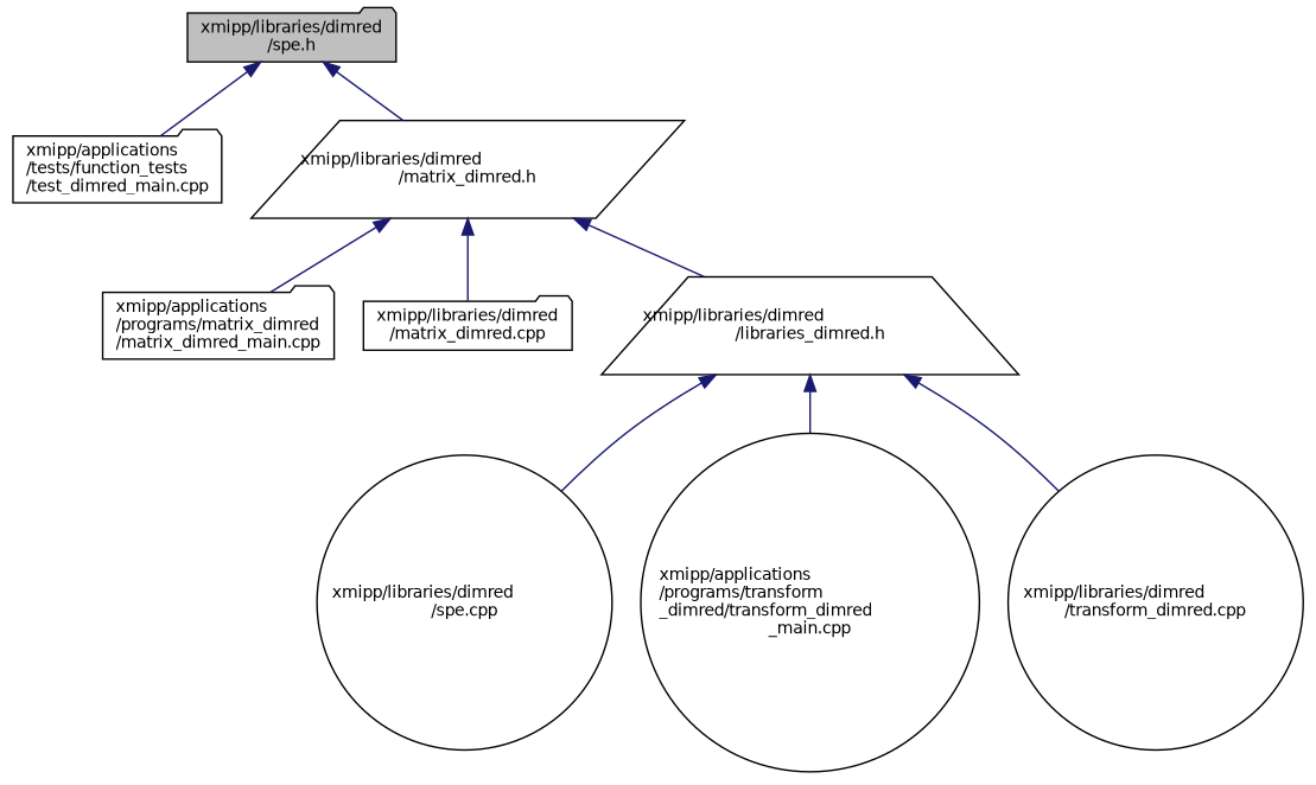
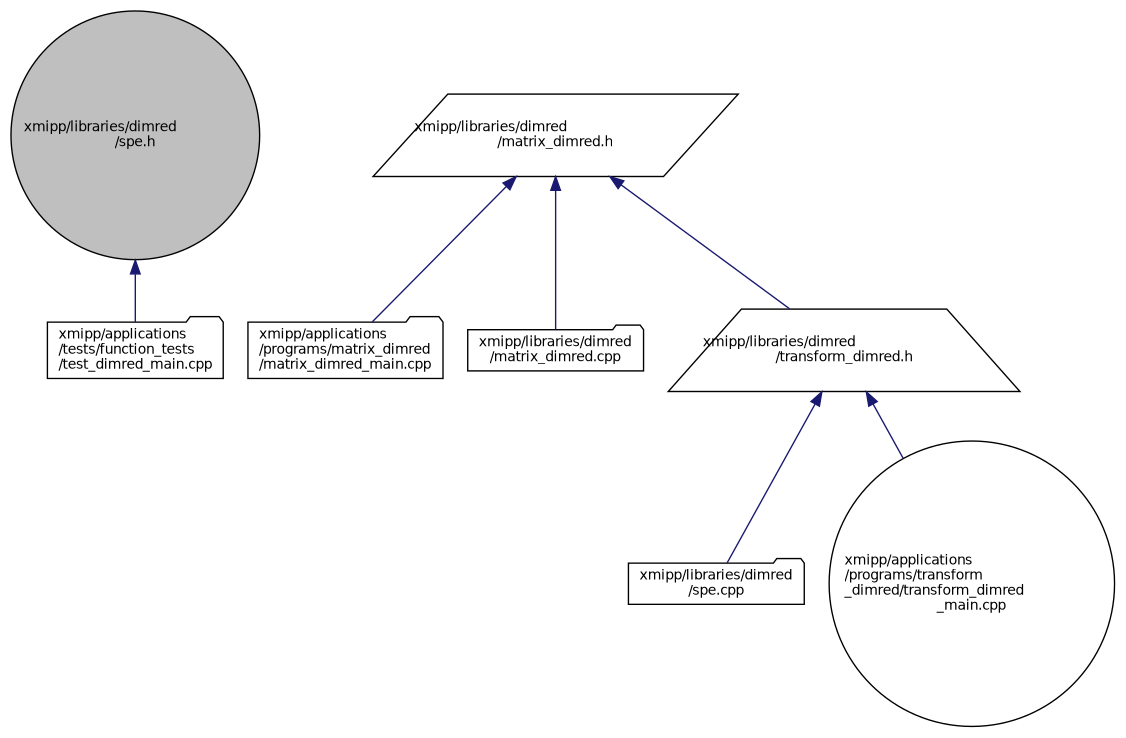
  digraph {
    node [color=black fillcolor=white fontname=Helvetica fontsize=10 shape=folder style=filled]
    edge [color=midnightblue dir=back fontname=Helvetica fontsize=10 labelfontname=Helvetica labelfontsize=10 style=solid]
-   n1 [fillcolor=grey75 fontcolor=black height=0.2 label="xmipp/libraries/dimred\l/spe.h" width=0.4]
+   n1 [fillcolor=grey75 fontcolor=black height=0.2 label="xmipp/libraries/dimred\l/spe.h" shape=circle width=0.4]
    n2 [height=0.2 label="xmipp/applications\l/tests/function_tests\l/test_dimred_main.cpp" width=0.4]
    n3 [height=0.2 label="xmipp/libraries/dimred\l/matrix_dimred.h" shape=parallelogram width=0.4]
    n4 [height=0.2 label="xmipp/applications\l/programs/matrix_dimred\l/matrix_dimred_main.cpp" width=0.4]
    n5 [height=0.2 label="xmipp/libraries/dimred\l/matrix_dimred.cpp" width=0.4]
-   n6 [height=0.2 label="xmipp/libraries/dimred\l/libraries_dimred.h" shape=trapezium width=0.4]
-   n7 [height=0.2 label="xmipp/libraries/dimred\l/spe.cpp" shape=circle width=0.4]
+   n6 [height=0.2 label="xmipp/libraries/dimred\l/transform_dimred.h" shape=trapezium width=0.4]
+   n7 [height=0.2 label="xmipp/libraries/dimred\l/spe.cpp" width=0.4]
    n8 [height=0.2 label="xmipp/applications\l/programs/transform\l_dimred/transform_dimred\l_main.cpp" shape=circle width=0.4]
-   n9 [height=0.2 label="xmipp/libraries/dimred\l/transform_dimred.cpp" shape=circle width=0.4]
    n1 -> n2
-   n1 -> n3
    n3 -> n4
    n3 -> n5
    n3 -> n6
    n6 -> n7
    n6 -> n8
-   n6 -> n9
  }
